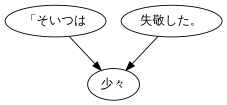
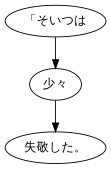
  digraph {
    n1 [label="「そいつは"]
    n2 [label="少々"]
    n3 [label="失敬した。"]
    n1 -> n2
-   n3 -> n2
+   n2 -> n3
  }
